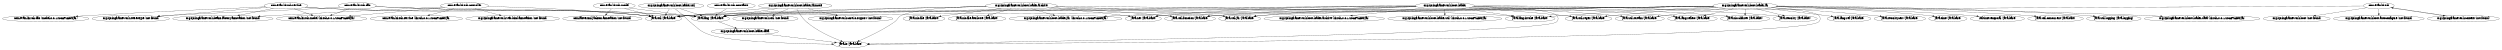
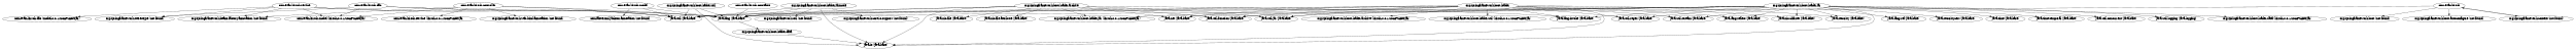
  digraph {
    "com.evan.kirsch"
    "java.lang (java.base)"
    "org.springframework.boot (not found)"
    "org.springframework.boot.autoconfigure (not found)"
    "org.springframework.context (not found)"
    "org.springframework.boot.loader.data"
    "com.evan.kirsch.constants"
    "com.evan.kirsch.controller"
    "com.evan.kirsch.model (kirsch-0.0.1-SNAPSHOT.jar)"
    "com.evan.kirsch.service (kirsch-0.0.1-SNAPSHOT.jar)"
    "java.util (java.base)"
    "org.springframework.beans.factory.annotation (not found)"
    "org.springframework.web.bind.annotation (not found)"
    "com.evan.kirsch.dao"
    "org.springframework.stereotype (not found)"
    "com.evan.kirsch.model"
    "com.fasterxml.jackson.annotation (not found)"
    "com.evan.kirsch.service"
    n19 [label="com.evan.kirsch.dao (model-0.0.1-SNAPSHOT.jar)"]
    "org.springframework.boot.loader"
    "java.io (java.base)"
    "java.lang.invoke (java.base)"
    "java.lang.reflect (java.base)"
    "java.net (java.base)"
    "java.nio.charset (java.base)"
    "java.security (java.base)"
    "java.util.function (java.base)"
    "java.util.jar (java.base)"
    "java.util.regex (java.base)"
    "java.util.stream (java.base)"
    "org.springframework.boot.loader.archive (kirsch-0.0.1-SNAPSHOT.jar)"
    "org.springframework.boot.loader.jar (kirsch-0.0.1-SNAPSHOT.jar)"
    "org.springframework.boot.loader.util (kirsch-0.0.1-SNAPSHOT.jar)"
    "org.springframework.boot.loader.archive"
    "java.nio.file (java.base)"
    "java.nio.file.attribute (java.base)"
    "org.springframework.boot.loader.jar"
    "java.lang.ref (java.base)"
    "java.security.cert (java.base)"
    "java.time (java.base)"
-   "java.time.temporal (java.base)" [label="ref.time.temporal (java.base)"]
+   "java.time.temporal (java.base)"
    "java.util.concurrent (java.base)"
    "java.util.logging (java.logging)"
    "org.springframework.boot.loader.data (kirsch-0.0.1-SNAPSHOT.jar)"
    "org.springframework.boot.loader.jarmode"
    "org.springframework.core.io.support (not found)"
    "org.springframework.util (not found)"
    "org.springframework.boot.loader.util"
    "com.evan.kirsch" -> "java.lang (java.base)"
    "com.evan.kirsch" -> "org.springframework.boot (not found)"
    "com.evan.kirsch" -> "org.springframework.boot.autoconfigure (not found)"
    "com.evan.kirsch" -> "org.springframework.context (not found)"
    "java.lang (java.base)" -> "org.springframework.boot.loader.data"
    "org.springframework.context (not found)" -> "com.evan.kirsch"
    "org.springframework.boot.loader.data" -> "java.io (java.base)"
    "com.evan.kirsch.constants" -> "java.lang (java.base)"
+   "com.evan.kirsch.controller" -> "java.lang (java.base)"
    "com.evan.kirsch.controller" -> "com.evan.kirsch.model (kirsch-0.0.1-SNAPSHOT.jar)"
    "com.evan.kirsch.controller" -> "com.evan.kirsch.service (kirsch-0.0.1-SNAPSHOT.jar)"
    "com.evan.kirsch.controller" -> "java.util (java.base)"
    "com.evan.kirsch.controller" -> "org.springframework.beans.factory.annotation (not found)"
    "com.evan.kirsch.controller" -> "org.springframework.web.bind.annotation (not found)"
    "com.evan.kirsch.dao" -> "java.lang (java.base)"
    "com.evan.kirsch.dao" -> "com.evan.kirsch.model (kirsch-0.0.1-SNAPSHOT.jar)"
    "com.evan.kirsch.dao" -> "java.util (java.base)"
    "com.evan.kirsch.dao" -> "org.springframework.stereotype (not found)"
    "com.evan.kirsch.model" -> "java.lang (java.base)"
    "com.evan.kirsch.model" -> "java.util (java.base)"
    "com.evan.kirsch.model" -> "com.fasterxml.jackson.annotation (not found)"
    "com.evan.kirsch.service" -> "java.lang (java.base)"
    "com.evan.kirsch.service" -> "com.evan.kirsch.model (kirsch-0.0.1-SNAPSHOT.jar)"
    "com.evan.kirsch.service" -> "java.util (java.base)"
    "com.evan.kirsch.service" -> "org.springframework.beans.factory.annotation (not found)"
    "com.evan.kirsch.service" -> "org.springframework.stereotype (not found)"
    "com.evan.kirsch.service" -> n19
    "org.springframework.boot.loader" -> "java.lang (java.base)"
    "org.springframework.boot.loader" -> "java.util (java.base)"
    "org.springframework.boot.loader" -> "java.io (java.base)"
    "org.springframework.boot.loader" -> "java.lang.invoke (java.base)"
    "org.springframework.boot.loader" -> "java.lang.reflect (java.base)"
    "org.springframework.boot.loader" -> "java.net (java.base)"
    "org.springframework.boot.loader" -> "java.nio.charset (java.base)"
    "org.springframework.boot.loader" -> "java.security (java.base)"
    "org.springframework.boot.loader" -> "java.util.function (java.base)"
    "org.springframework.boot.loader" -> "java.util.jar (java.base)"
    "org.springframework.boot.loader" -> "java.util.regex (java.base)"
    "org.springframework.boot.loader" -> "java.util.stream (java.base)"
    "org.springframework.boot.loader" -> "org.springframework.boot.loader.archive (kirsch-0.0.1-SNAPSHOT.jar)"
    "org.springframework.boot.loader" -> "org.springframework.boot.loader.jar (kirsch-0.0.1-SNAPSHOT.jar)"
    "org.springframework.boot.loader" -> "org.springframework.boot.loader.util (kirsch-0.0.1-SNAPSHOT.jar)"
    "org.springframework.boot.loader.archive" -> "java.lang (java.base)"
    "org.springframework.boot.loader.archive" -> "java.util (java.base)"
    "org.springframework.boot.loader.archive" -> "java.io (java.base)"
    "org.springframework.boot.loader.archive" -> "java.lang.invoke (java.base)"
    "org.springframework.boot.loader.archive" -> "java.net (java.base)"
    "org.springframework.boot.loader.archive" -> "java.util.function (java.base)"
    "org.springframework.boot.loader.archive" -> "java.util.jar (java.base)"
    "org.springframework.boot.loader.archive" -> "org.springframework.boot.loader.jar (kirsch-0.0.1-SNAPSHOT.jar)"
    "org.springframework.boot.loader.archive" -> "java.nio.file (java.base)"
    "org.springframework.boot.loader.archive" -> "java.nio.file.attribute (java.base)"
    "org.springframework.boot.loader.jar" -> "java.lang (java.base)"
    "org.springframework.boot.loader.jar" -> "java.util (java.base)"
    "org.springframework.boot.loader.jar" -> "java.io (java.base)"
    "org.springframework.boot.loader.jar" -> "java.lang.invoke (java.base)"
    "org.springframework.boot.loader.jar" -> "java.lang.reflect (java.base)"
    "org.springframework.boot.loader.jar" -> "java.net (java.base)"
    "org.springframework.boot.loader.jar" -> "java.nio.charset (java.base)"
    "org.springframework.boot.loader.jar" -> "java.security (java.base)"
    "org.springframework.boot.loader.jar" -> "java.util.function (java.base)"
    "org.springframework.boot.loader.jar" -> "java.util.jar (java.base)"
    "org.springframework.boot.loader.jar" -> "java.util.regex (java.base)"
    "org.springframework.boot.loader.jar" -> "java.util.stream (java.base)"
    "org.springframework.boot.loader.jar" -> "java.lang.ref (java.base)"
    "org.springframework.boot.loader.jar" -> "java.security.cert (java.base)"
    "org.springframework.boot.loader.jar" -> "java.time (java.base)"
    "org.springframework.boot.loader.jar" -> "java.time.temporal (java.base)"
    "org.springframework.boot.loader.jar" -> "java.util.concurrent (java.base)"
    "org.springframework.boot.loader.jar" -> "java.util.logging (java.logging)"
    "org.springframework.boot.loader.jar" -> "org.springframework.boot.loader.data (kirsch-0.0.1-SNAPSHOT.jar)"
    "org.springframework.boot.loader.jarmode" -> "java.lang (java.base)"
    "org.springframework.boot.loader.jarmode" -> "java.util (java.base)"
    "org.springframework.boot.loader.jarmode" -> "java.io (java.base)"
    "org.springframework.boot.loader.jarmode" -> "org.springframework.core.io.support (not found)"
    "org.springframework.boot.loader.jarmode" -> "org.springframework.util (not found)"
    "org.springframework.boot.loader.util" -> "java.lang (java.base)"
    "org.springframework.boot.loader.util" -> "java.util (java.base)"
    "org.springframework.boot.loader.util" -> "java.io (java.base)"
  }
